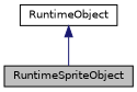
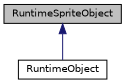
  digraph {
    node [color=black fontname=Helvetica fontsize=10 shape=record style=filled]
    n1 [fillcolor=grey75 fontcolor=black height=0.2 label=RuntimeSpriteObject width=0.4]
    n2 [fillcolor=white height=0.2 label=RuntimeObject width=0.4]
-   n2 -> n1 [color=midnightblue dir=back fontname=Helvetica fontsize=10 labelfontname=Helvetica labelfontsize=10 style=solid]
+   n1 -> n2 [color=midnightblue dir=back fontname=Helvetica fontsize=10 labelfontname=Helvetica labelfontsize=10 style=solid]
  }
